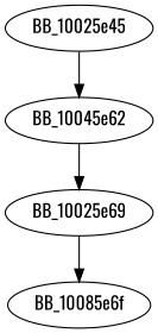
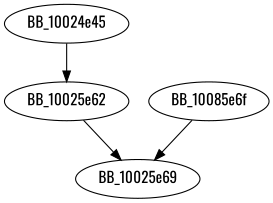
  digraph {
    fontname=Oswald
    node [fontname=Oswald]
    edge [fontname=Oswald]
-   BB_10025e45
-   BB_10025e62 [label=BB_10045e62]
+   BB_10025e45 [label=BB_10024e45]
+   BB_10025e62
    BB_10025e69
    n4 [label=BB_10085e6f]
    BB_10025e45 -> BB_10025e62
    BB_10025e62 -> BB_10025e69
-   BB_10025e69 -> n4
+   n4 -> BB_10025e69
  }
